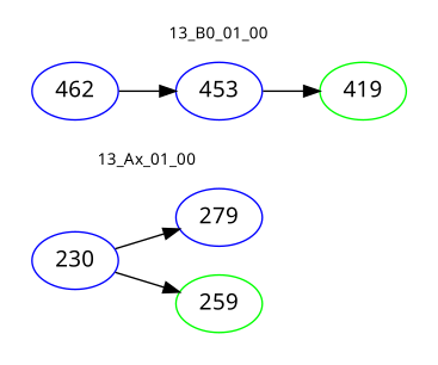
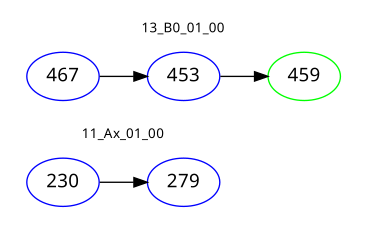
  digraph {
    fontname="Noto Sans"
    rankdir=LR
    node [color=blue fontname="Noto Sans"]
    edge [color=black fontname="Noto Sans"]
    n1 [label=230]
-   n2 [color=green label=259]
    n3 [label=279]
    n4 [label=453]
-   n5 [color=green label=419]
-   n6 [label=462]
+   n5 [color=green label=459]
+   n6 [label=467]
    subgraph cluster_1 {
      color=white
      fontsize=10
-     label="13_Ax_01_00"
+     label="11_Ax_01_00"
      n1
-     n2
      n3
    }
    subgraph cluster_2 {
      color=white
      fontsize=10
      label="13_B0_01_00"
      n4
      n5
      n6
    }
-   n1 -> n2
    n1 -> n3
    n4 -> n5
    n6 -> n4
  }
